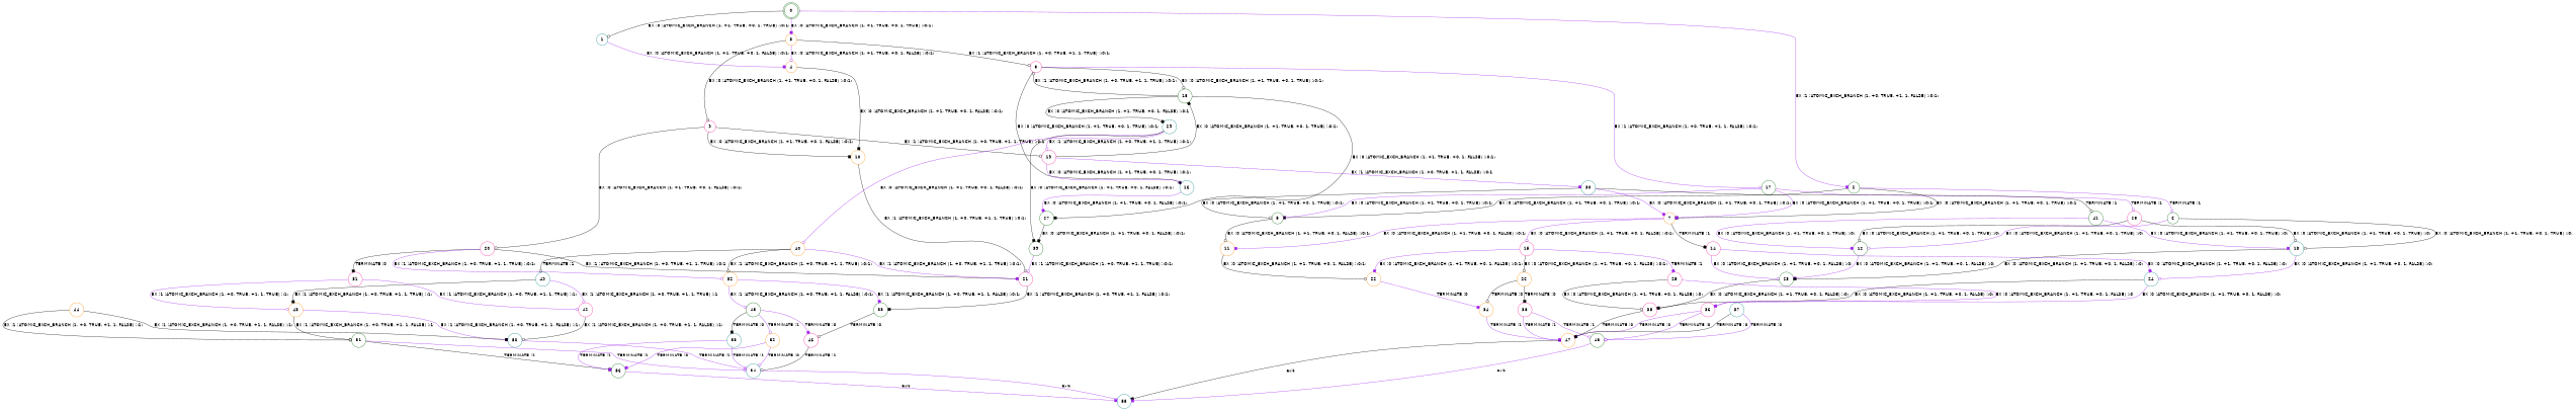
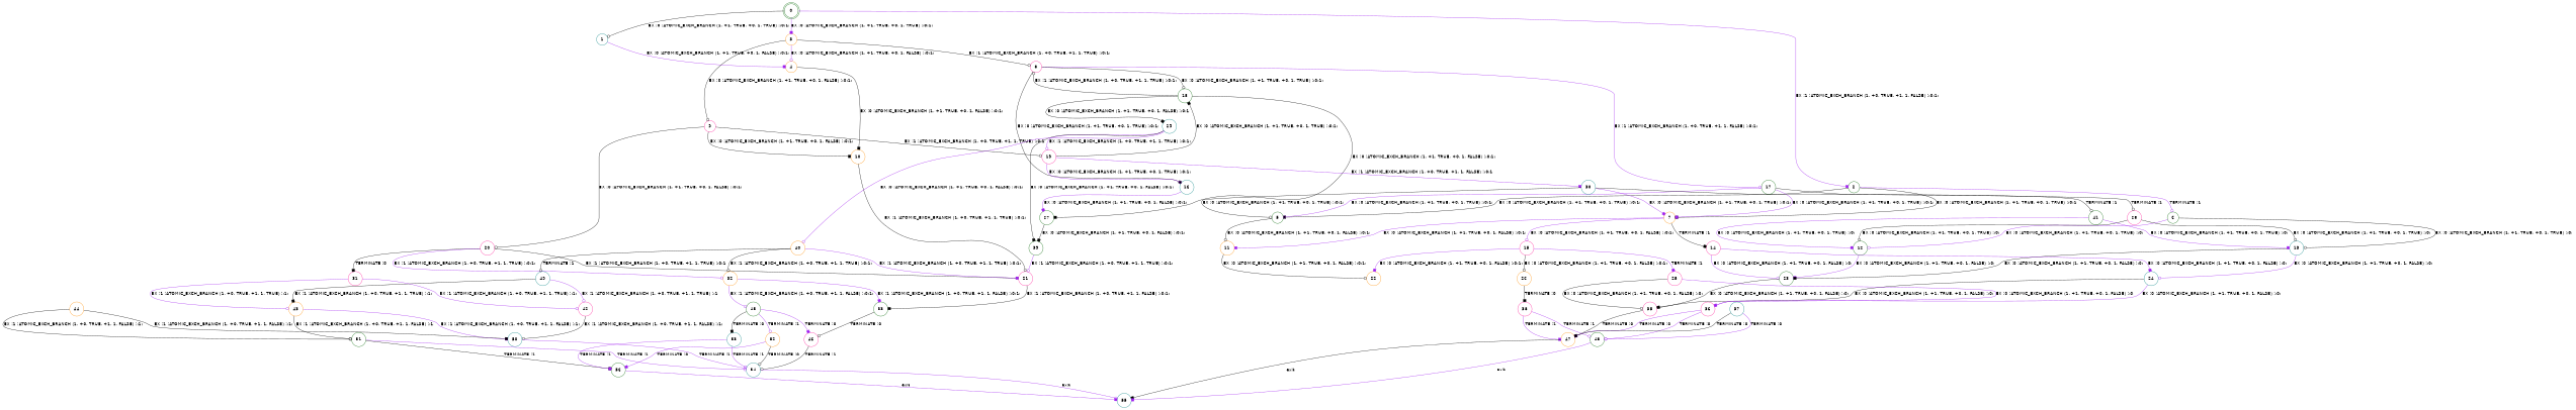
  digraph {
    fontname="DejaVu Sans"
    node [color=darkgreen fontname="DejaVu Sans" shape=circle]
    edge [arrowhead=odot color=purple fontname="DejaVu Sans"]
    0 [peripheries=2]
    1 [color=teal]
    2
    3 [color=darkorange]
    4 [color=darkorange]
    5
    6
    7 [color=darkorange]
    8 [color=deeppink]
    9 [color=deeppink]
    10 [color=darkorange]
    11 [color=darkorange]
    12
    13 [color=teal]
    14 [color=deeppink]
    15 [color=deeppink]
    16 [color=teal]
    17
    18
    19 [color=deeppink]
    20 [color=deeppink]
    21 [color=deeppink]
    22 [color=darkorange]
    23
    24 [color=teal]
    25 [color=deeppink]
    26 [color=darkorange]
    27
    28 [color=deeppink]
    29 [color=teal]
    30 [color=teal]
    31 [color=deeppink]
    32 [color=darkorange]
    33
-   34 [color=darkorange]
    35 [color=deeppink]
    36 [color=deeppink]
    38 [color=deeppink]
    39
    40 [color=darkorange]
    41
    42 [color=deeppink]
    43 [color=darkorange]
    45
    46 [color=deeppink]
    47 [color=darkorange]
    48
    37 [color=teal]
    49 [color=teal]
    50 [color=teal]
    51
    44 [color=darkorange]
    52 [color=darkorange]
    53 [color=teal]
    54 [color=teal]
    55 [color=teal]
    56
    0 -> 1 [color=black label="EX !0 !ATOMIC_EXCH_BRANCH (1, +1, TRUE, +0, 1, TRUE) !:0:1:"]
    0 -> 2 [arrowhead=box label="EX !1 !ATOMIC_EXCH_BRANCH (1, +0, TRUE, +1, 1, FALSE) !:0:1:"]
    0 -> 3 [arrowhead=box label="EX !0 !ATOMIC_EXCH_BRANCH (1, +1, TRUE, +0, 1, TRUE) !:0:1:"]
    1 -> 4 [arrowhead=box label="EX !0 !ATOMIC_EXCH_BRANCH (1, +1, TRUE, +0, 1, FALSE) !:0:1:"]
    2 -> 5 [arrowhead=box color=black label="EX !0 !ATOMIC_EXCH_BRANCH (1, +1, TRUE, +0, 1, TRUE) !:0:1:"]
    2 -> 6 [label="TERMINATE !1"]
    2 -> 7 [arrowhead=box color=black label="EX !0 !ATOMIC_EXCH_BRANCH (1, +1, TRUE, +0, 1, TRUE) !:0:1:"]
    3 -> 4 [label="EX !0 !ATOMIC_EXCH_BRANCH (1, +1, TRUE, +0, 1, FALSE) !:0:1:"]
    3 -> 8 [color=black label="EX !1 !ATOMIC_EXCH_BRANCH (1, +0, TRUE, +1, 1, TRUE) !:0:1:"]
    3 -> 9 [color=black label="EX !0 !ATOMIC_EXCH_BRANCH (1, +1, TRUE, +0, 1, FALSE) !:0:1:"]
    4 -> 10 [arrowhead=box color=black label="EX !0 !ATOMIC_EXCH_BRANCH (1, +1, TRUE, +0, 1, FALSE) !:0:1:"]
    5 -> 11 [color=black label="EX !0 !ATOMIC_EXCH_BRANCH (1, +1, TRUE, +0, 1, FALSE) !:0:1:"]
    6 -> 12 [label="EX !0 !ATOMIC_EXCH_BRANCH (1, +1, TRUE, +0, 1, TRUE) !:0:"]
    6 -> 13 [color=black label="EX !0 !ATOMIC_EXCH_BRANCH (1, +1, TRUE, +0, 1, TRUE) !:0:"]
    7 -> 11 [arrowhead=box label="EX !0 !ATOMIC_EXCH_BRANCH (1, +1, TRUE, +0, 1, FALSE) !:0:1:"]
    7 -> 14 [arrowhead=box color=black label="TERMINATE !1"]
    7 -> 15 [label="EX !0 !ATOMIC_EXCH_BRANCH (1, +1, TRUE, +0, 1, FALSE) !:0:1:"]
    8 -> 16 [arrowhead=box color=black label="EX !0 !ATOMIC_EXCH_BRANCH (1, +1, TRUE, +0, 1, TRUE) !:0:1:"]
    8 -> 17 [label="EX !1 !ATOMIC_EXCH_BRANCH (1, +0, TRUE, +1, 1, FALSE) !:0:1:"]
    8 -> 18 [color=black label="EX !0 !ATOMIC_EXCH_BRANCH (1, +1, TRUE, +0, 1, TRUE) !:0:1:"]
    9 -> 10 [arrowhead=box color=black label="EX !0 !ATOMIC_EXCH_BRANCH (1, +1, TRUE, +0, 1, FALSE) !:0:1:"]
    9 -> 19 [color=black label="EX !1 !ATOMIC_EXCH_BRANCH (1, +0, TRUE, +1, 1, TRUE) !:0:1:"]
    9 -> 20 [color=black label="EX !0 !ATOMIC_EXCH_BRANCH (1, +1, TRUE, +0, 1, FALSE) !:0:1:"]
    10 -> 21 [color=black label="EX !1 !ATOMIC_EXCH_BRANCH (1, +0, TRUE, +1, 1, TRUE) !:0:1:"]
    11 -> 22 [color=black label="EX !0 !ATOMIC_EXCH_BRANCH (1, +1, TRUE, +0, 1, FALSE) !:0:1:"]
    12 -> 23 [arrowhead=box label="EX !0 !ATOMIC_EXCH_BRANCH (1, +1, TRUE, +0, 1, FALSE) !:0:"]
    13 -> 23 [arrowhead=box color=black label="EX !0 !ATOMIC_EXCH_BRANCH (1, +1, TRUE, +0, 1, FALSE) !:0:"]
    13 -> 24 [label="EX !0 !ATOMIC_EXCH_BRANCH (1, +1, TRUE, +0, 1, FALSE) !:0:"]
    14 -> 23 [label="EX !0 !ATOMIC_EXCH_BRANCH (1, +1, TRUE, +0, 1, FALSE) !:0:"]
    14 -> 24 [arrowhead=box label="EX !0 !ATOMIC_EXCH_BRANCH (1, +1, TRUE, +0, 1, FALSE) !:0:"]
    15 -> 22 [arrowhead=box label="EX !0 !ATOMIC_EXCH_BRANCH (1, +1, TRUE, +0, 1, FALSE) !:0:1:"]
    15 -> 25 [arrowhead=box label="TERMINATE !1"]
    15 -> 26 [color=black label="EX !0 !ATOMIC_EXCH_BRANCH (1, +1, TRUE, +0, 1, FALSE) !:0:1:"]
    16 -> 27 [arrowhead=box label="EX !0 !ATOMIC_EXCH_BRANCH (1, +1, TRUE, +0, 1, FALSE) !:0:1:"]
    17 -> 5 [label="EX !0 !ATOMIC_EXCH_BRANCH (1, +1, TRUE, +0, 1, TRUE) !:0:1:"]
    17 -> 7 [arrowhead=box label="EX !0 !ATOMIC_EXCH_BRANCH (1, +1, TRUE, +0, 1, TRUE) !:0:1:"]
-   17 -> 28 [label="TERMINATE !1"]
+   17 -> 28 [color=black label="TERMINATE !1"]
    18 -> 8 [color=black label="EX !1 !ATOMIC_EXCH_BRANCH (1, +0, TRUE, +1, 1, TRUE) !:0:1:"]
    18 -> 27 [arrowhead=box color=black label="EX !0 !ATOMIC_EXCH_BRANCH (1, +1, TRUE, +0, 1, FALSE) !:0:1:"]
    18 -> 29 [arrowhead=box color=black label="EX !0 !ATOMIC_EXCH_BRANCH (1, +1, TRUE, +0, 1, FALSE) !:0:1:"]
    19 -> 16 [label="EX !0 !ATOMIC_EXCH_BRANCH (1, +1, TRUE, +0, 1, TRUE) !:0:1:"]
    19 -> 18 [arrowhead=box color=black label="EX !0 !ATOMIC_EXCH_BRANCH (1, +1, TRUE, +0, 1, TRUE) !:0:1:"]
    19 -> 30 [arrowhead=box label="EX !1 !ATOMIC_EXCH_BRANCH (1, +0, TRUE, +1, 1, FALSE) !:0:1:"]
    20 -> 21 [color=black label="EX !1 !ATOMIC_EXCH_BRANCH (1, +0, TRUE, +1, 1, TRUE) !:0:1:"]
    20 -> 31 [arrowhead=box color=black label="TERMINATE !0"]
    20 -> 32 [label="EX !1 !ATOMIC_EXCH_BRANCH (1, +0, TRUE, +1, 1, TRUE) !:0:1:"]
    21 -> 33 [arrowhead=box color=black label="EX !1 !ATOMIC_EXCH_BRANCH (1, +0, TRUE, +1, 1, FALSE) !:0:1:"]
-   22 -> 34 [arrowhead=box label="TERMINATE !0"]
    23 -> 35 [color=black label="EX !0 !ATOMIC_EXCH_BRANCH (1, +1, TRUE, +0, 1, FALSE) !:0:"]
    24 -> 35 [arrowhead=box color=black label="EX !0 !ATOMIC_EXCH_BRANCH (1, +1, TRUE, +0, 1, FALSE) !:0:"]
    24 -> 36 [arrowhead=box label="EX !0 !ATOMIC_EXCH_BRANCH (1, +1, TRUE, +0, 1, FALSE) !:0:"]
    25 -> 35 [color=black label="EX !0 !ATOMIC_EXCH_BRANCH (1, +1, TRUE, +0, 1, FALSE) !:0:"]
    25 -> 36 [label="EX !0 !ATOMIC_EXCH_BRANCH (1, +1, TRUE, +0, 1, FALSE) !:0:"]
-   26 -> 34 [color=black label="TERMINATE !0"]
    26 -> 38 [arrowhead=box color=black label="TERMINATE !0"]
    27 -> 39 [arrowhead=box color=black label="EX !0 !ATOMIC_EXCH_BRANCH (1, +1, TRUE, +0, 1, FALSE) !:0:1:"]
    28 -> 12 [color=black label="EX !0 !ATOMIC_EXCH_BRANCH (1, +1, TRUE, +0, 1, TRUE) !:0:"]
    28 -> 13 [color=black label="EX !0 !ATOMIC_EXCH_BRANCH (1, +1, TRUE, +0, 1, TRUE) !:0:"]
    29 -> 19 [label="EX !1 !ATOMIC_EXCH_BRANCH (1, +0, TRUE, +1, 1, TRUE) !:0:1:"]
    29 -> 39 [arrowhead=box color=black label="EX !0 !ATOMIC_EXCH_BRANCH (1, +1, TRUE, +0, 1, FALSE) !:0:1:"]
    29 -> 40 [label="EX !0 !ATOMIC_EXCH_BRANCH (1, +1, TRUE, +0, 1, FALSE) !:0:1:"]
    30 -> 5 [color=black label="EX !0 !ATOMIC_EXCH_BRANCH (1, +1, TRUE, +0, 1, TRUE) !:0:1:"]
    30 -> 7 [arrowhead=box label="EX !0 !ATOMIC_EXCH_BRANCH (1, +1, TRUE, +0, 1, TRUE) !:0:1:"]
    30 -> 41 [color=black label="TERMINATE !1"]
    31 -> 42 [label="EX !1 !ATOMIC_EXCH_BRANCH (1, +0, TRUE, +1, 1, TRUE) !:1:"]
    31 -> 43 [label="EX !1 !ATOMIC_EXCH_BRANCH (1, +0, TRUE, +1, 1, TRUE) !:1:"]
    32 -> 33 [arrowhead=box label="EX !1 !ATOMIC_EXCH_BRANCH (1, +0, TRUE, +1, 1, FALSE) !:0:1:"]
    32 -> 45 [label="EX !1 !ATOMIC_EXCH_BRANCH (1, +0, TRUE, +1, 1, FALSE) !:0:1:"]
    33 -> 46 [color=black label="TERMINATE !0"]
-   34 -> 47 [arrowhead=box label="TERMINATE !1"]
    35 -> 47 [color=black label="TERMINATE !0"]
    36 -> 47 [arrowhead=box label="TERMINATE !0"]
    36 -> 48 [label="TERMINATE !0"]
    38 -> 47 [arrowhead=box label="TERMINATE !1"]
    38 -> 48 [label="TERMINATE !1"]
    39 -> 21 [label="EX !1 !ATOMIC_EXCH_BRANCH (1, +0, TRUE, +1, 1, TRUE) !:0:1:"]
    40 -> 21 [arrowhead=box label="EX !1 !ATOMIC_EXCH_BRANCH (1, +0, TRUE, +1, 1, TRUE) !:0:1:"]
    40 -> 32 [color=black label="EX !1 !ATOMIC_EXCH_BRANCH (1, +0, TRUE, +1, 1, TRUE) !:0:1:"]
    40 -> 49 [color=black label="TERMINATE !1"]
    41 -> 12 [arrowhead=box label="EX !0 !ATOMIC_EXCH_BRANCH (1, +1, TRUE, +0, 1, TRUE) !:0:"]
    41 -> 13 [arrowhead=box label="EX !0 !ATOMIC_EXCH_BRANCH (1, +1, TRUE, +0, 1, TRUE) !:0:"]
    42 -> 50 [color=black label="EX !1 !ATOMIC_EXCH_BRANCH (1, +0, TRUE, +1, 1, FALSE) !:1:"]
    43 -> 50 [arrowhead=box label="EX !1 !ATOMIC_EXCH_BRANCH (1, +0, TRUE, +1, 1, FALSE) !:1:"]
    43 -> 51 [color=black label="EX !1 !ATOMIC_EXCH_BRANCH (1, +0, TRUE, +1, 1, FALSE) !:1:"]
    45 -> 46 [arrowhead=box label="TERMINATE !0"]
    45 -> 52 [label="TERMINATE !1"]
    45 -> 53 [arrowhead=box color=black label="TERMINATE !0"]
    46 -> 54 [color=black label="TERMINATE !1"]
    47 -> 55 [arrowhead=box color=black label=exit]
    48 -> 55 [arrowhead=box label=exit]
    37 -> 47 [arrowhead=box color=black label="TERMINATE !0"]
    37 -> 48 [label="TERMINATE !0"]
    49 -> 42 [label="EX !1 !ATOMIC_EXCH_BRANCH (1, +0, TRUE, +1, 1, TRUE) !:1:"]
    49 -> 43 [arrowhead=box color=black label="EX !1 !ATOMIC_EXCH_BRANCH (1, +0, TRUE, +1, 1, TRUE) !:1:"]
    50 -> 54 [label="TERMINATE !1"]
    51 -> 54 [label="TERMINATE !1"]
    51 -> 56 [arrowhead=box color=black label="TERMINATE !1"]
    44 -> 50 [arrowhead=box color=black label="EX !1 !ATOMIC_EXCH_BRANCH (1, +0, TRUE, +1, 1, FALSE) !:1:"]
    44 -> 51 [color=black label="EX !1 !ATOMIC_EXCH_BRANCH (1, +0, TRUE, +1, 1, FALSE) !:1:"]
-   52 -> 54 [label="TERMINATE !0"]
+   52 -> 54 [color=black label="TERMINATE !0"]
    52 -> 56 [arrowhead=box label="TERMINATE !0"]
    53 -> 54 [label="TERMINATE !1"]
    53 -> 56 [arrowhead=box label="TERMINATE !1"]
    54 -> 55 [label=exit]
    56 -> 55 [arrowhead=box label=exit]
  }
